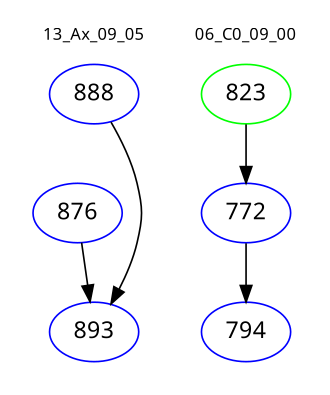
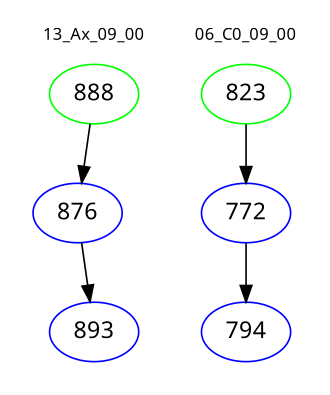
  digraph {
    fontname="Noto Sans"
    node [color=blue fontname="Noto Sans"]
    edge [color=black fontname="Noto Sans"]
-   n1 [label=888]
+   n1 [color=green label=888]
    n2 [label=876]
    n3 [label=893]
    n4 [color=green label=823]
    n5 [label=772]
    n6 [label=794]
    subgraph cluster_1 {
      color=white
      fontsize=10
-     label="13_Ax_09_05"
+     label="13_Ax_09_00"
      n1
      n2
      n3
    }
    subgraph cluster_2 {
      color=white
      fontsize=10
      label="06_C0_09_00"
      n4
      n5
      n6
    }
-   n1 -> n3
+   n1 -> n2
    n2 -> n3
    n4 -> n5
    n5 -> n6
  }
